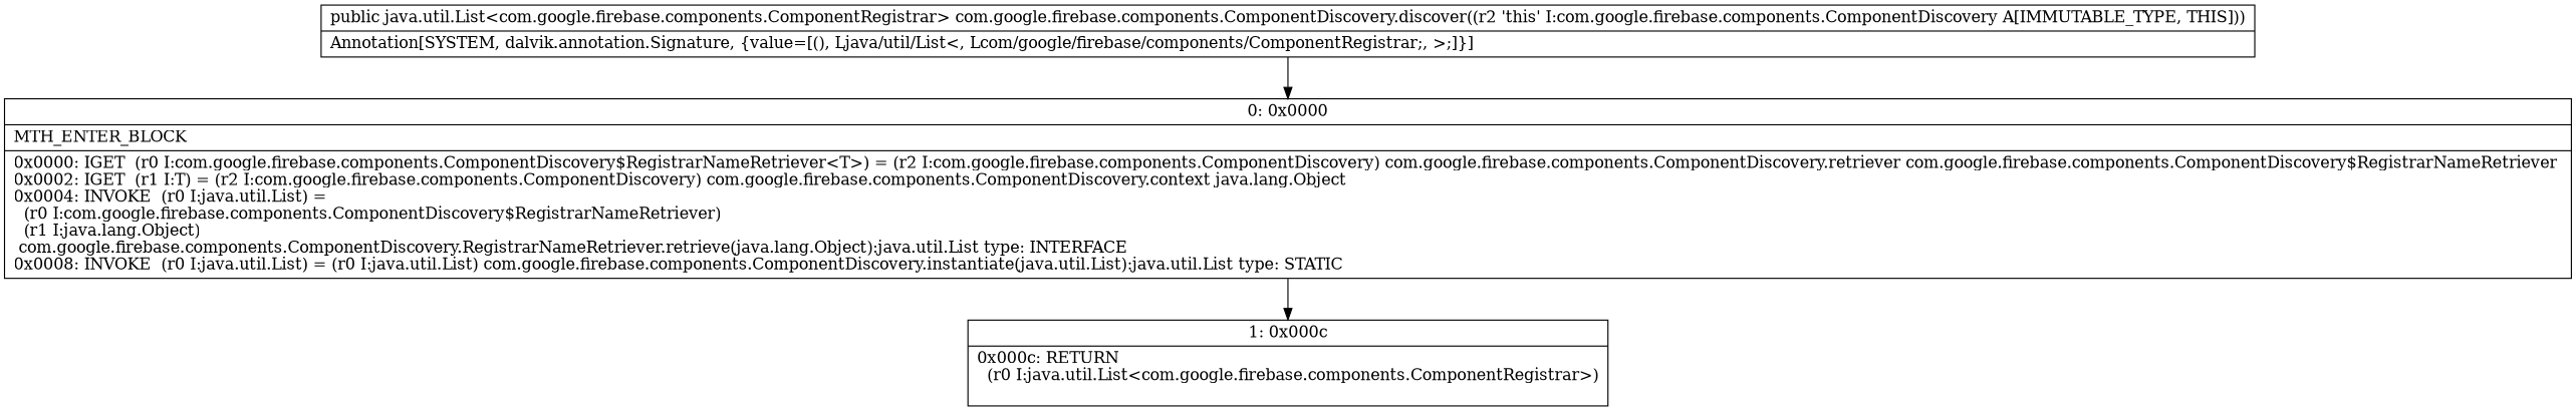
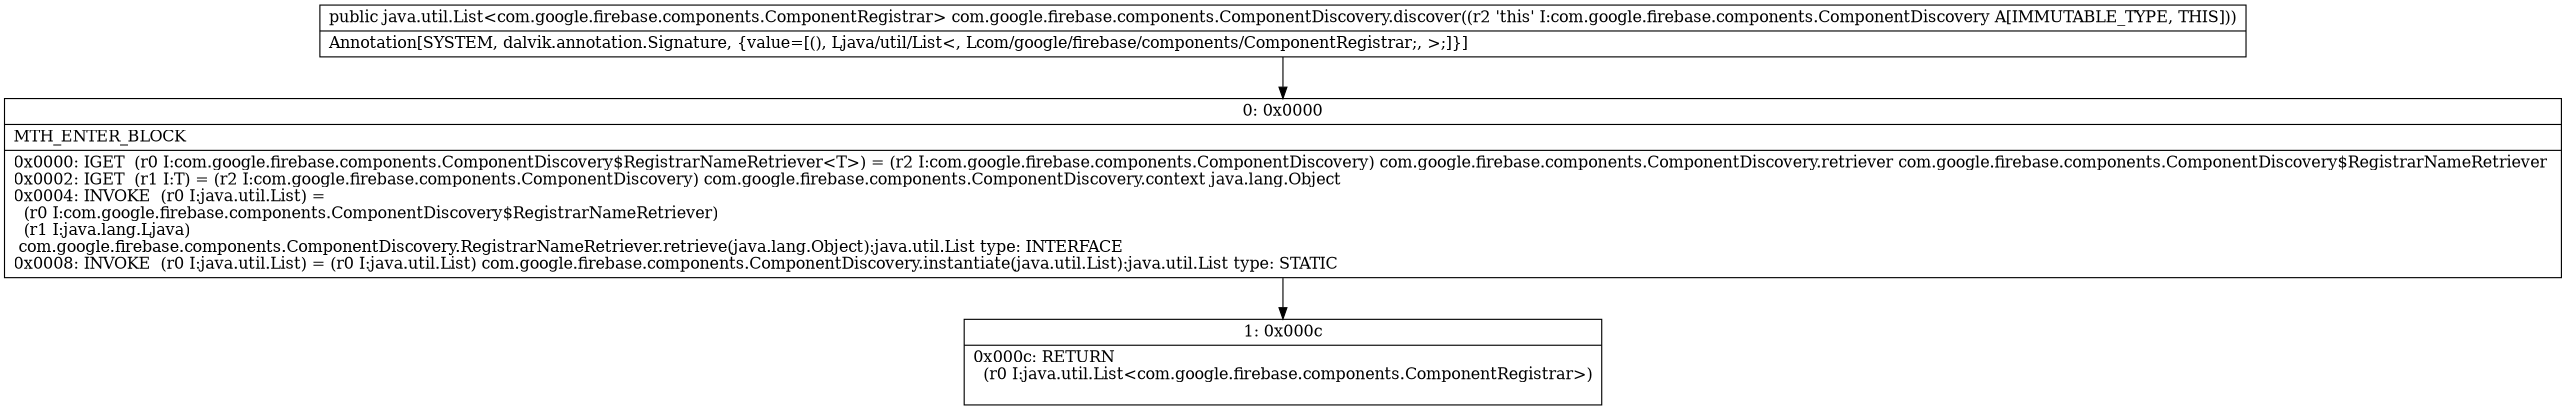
  digraph {
    node [shape=record]
-   n1 [label="{0\:\ 0x0000|MTH_ENTER_BLOCK\l|0x0000: IGET  (r0 I:com.google.firebase.components.ComponentDiscovery$RegistrarNameRetriever\<T\>) = (r2 I:com.google.firebase.components.ComponentDiscovery) com.google.firebase.components.ComponentDiscovery.retriever com.google.firebase.components.ComponentDiscovery$RegistrarNameRetriever \l0x0002: IGET  (r1 I:T) = (r2 I:com.google.firebase.components.ComponentDiscovery) com.google.firebase.components.ComponentDiscovery.context java.lang.Object \l0x0004: INVOKE  (r0 I:java.util.List) = \l  (r0 I:com.google.firebase.components.ComponentDiscovery$RegistrarNameRetriever)\l  (r1 I:java.lang.Object)\l com.google.firebase.components.ComponentDiscovery.RegistrarNameRetriever.retrieve(java.lang.Object):java.util.List type: INTERFACE \l0x0008: INVOKE  (r0 I:java.util.List) = (r0 I:java.util.List) com.google.firebase.components.ComponentDiscovery.instantiate(java.util.List):java.util.List type: STATIC \l}"]
+   n1 [label="{0\:\ 0x0000|MTH_ENTER_BLOCK\l|0x0000: IGET  (r0 I:com.google.firebase.components.ComponentDiscovery$RegistrarNameRetriever\<T\>) = (r2 I:com.google.firebase.components.ComponentDiscovery) com.google.firebase.components.ComponentDiscovery.retriever com.google.firebase.components.ComponentDiscovery$RegistrarNameRetriever \l0x0002: IGET  (r1 I:T) = (r2 I:com.google.firebase.components.ComponentDiscovery) com.google.firebase.components.ComponentDiscovery.context java.lang.Object \l0x0004: INVOKE  (r0 I:java.util.List) = \l  (r0 I:com.google.firebase.components.ComponentDiscovery$RegistrarNameRetriever)\l  (r1 I:java.lang.Ljava)\l com.google.firebase.components.ComponentDiscovery.RegistrarNameRetriever.retrieve(java.lang.Object):java.util.List type: INTERFACE \l0x0008: INVOKE  (r0 I:java.util.List) = (r0 I:java.util.List) com.google.firebase.components.ComponentDiscovery.instantiate(java.util.List):java.util.List type: STATIC \l}"]
    n2 [label="{1\:\ 0x000c|0x000c: RETURN  \l  (r0 I:java.util.List\<com.google.firebase.components.ComponentRegistrar\>)\l \l}"]
    n3 [label="{public java.util.List\<com.google.firebase.components.ComponentRegistrar\> com.google.firebase.components.ComponentDiscovery.discover((r2 'this' I:com.google.firebase.components.ComponentDiscovery A[IMMUTABLE_TYPE, THIS]))  | Annotation[SYSTEM, dalvik.annotation.Signature, \{value=[(), Ljava\/util\/List\<, Lcom\/google\/firebase\/components\/ComponentRegistrar;, \>;]\}]\l}"]
    n1 -> n2
    n3 -> n1
  }
